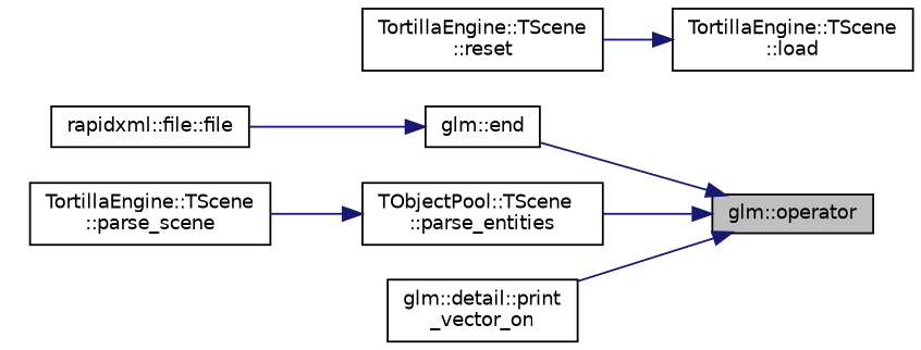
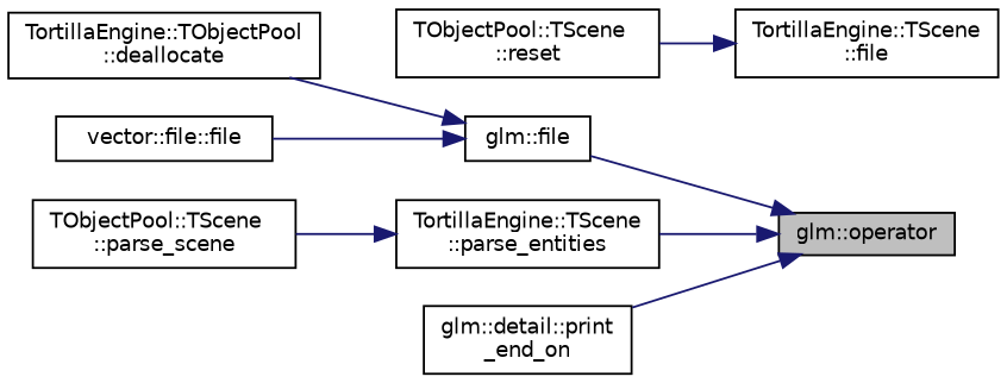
  digraph {
    rankdir=RL
    node [color=black fillcolor=white fontname=Helvetica fontsize=10 shape=record style=filled]
    edge [color=midnightblue dir=back fontname=Helvetica fontsize=10 labelfontname=Helvetica labelfontsize=10 style=solid]
    n1 [fillcolor=grey75 fontcolor=black height=0.2 label="glm::operator" width=0.4]
-   n2 [height=0.2 label="glm::end" width=0.4]
-   n3 [height=0.2 label="TObjectPool::TScene\l::parse_entities" width=0.4]
-   n4 [height=0.2 label="glm::detail::print\l_vector_on" width=0.4]
-   n6 [height=0.2 label="rapidxml::file::file" width=0.4]
-   n7 [height=0.2 label="TortillaEngine::TScene\l::parse_scene" width=0.4]
-   n8 [height=0.2 label="TortillaEngine::TScene\l::load" width=0.4]
-   n9 [height=0.2 label="TortillaEngine::TScene\l::reset" width=0.4]
+   n2 [height=0.2 label="glm::file" width=0.4]
+   n3 [height=0.2 label="TortillaEngine::TScene\l::parse_entities" width=0.4]
+   n4 [height=0.2 label="glm::detail::print\l_end_on" width=0.4]
+   n5 [height=0.2 label="TortillaEngine::TObjectPool\l::deallocate" width=0.4]
+   n6 [height=0.2 label="vector::file::file" width=0.4]
+   n7 [height=0.2 label="TObjectPool::TScene\l::parse_scene" width=0.4]
+   n8 [height=0.2 label="TortillaEngine::TScene\l::file" width=0.4]
+   n9 [height=0.2 label="TObjectPool::TScene\l::reset" width=0.4]
    n1 -> n2
    n1 -> n3
    n1 -> n4
+   n2 -> n5
    n2 -> n6
    n3 -> n7
    n8 -> n9
  }
